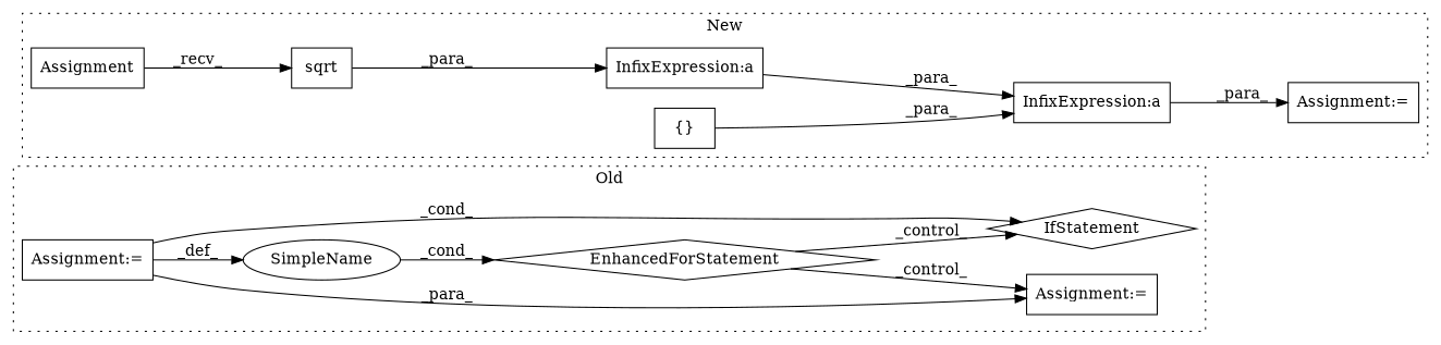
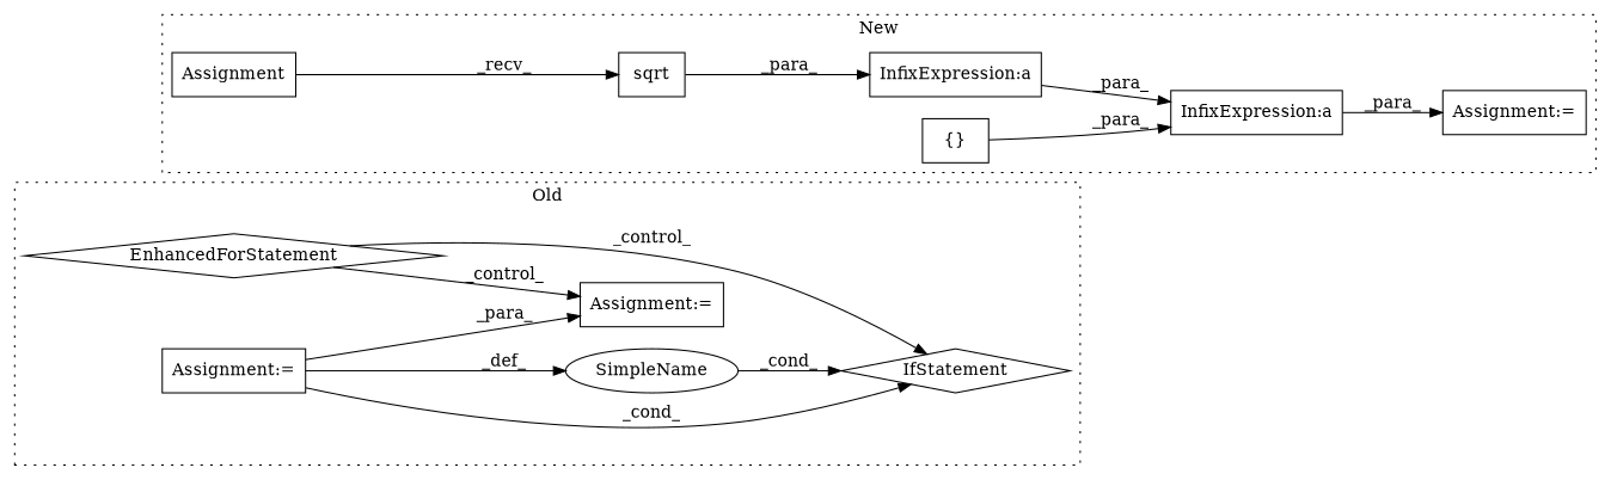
  digraph {
    rankdir=LR
    node [a=7 l="57,2" s="39293,39386" shape=box]
    n1 [a=70 label=EnhancedForStatement shape=diamond]
    n2 [label="Assignment:="]
    n3 [l=1 label="Assignment:=" s=39403]
    n4 [a=42 l=10 label=SimpleName s=39357 shape=ellipse]
    n5 [a=25 l="12,2" label=IfStatement s="39442,39494" shape=diamond]
    n6 [a=32 l="5,1" label=sqrt s="32482,32488"]
    n7 [l=1 label="Assignment:=" s=32433]
    n8 [a=27 l=3 label="InfixExpression:a" s=32491]
    n9 [a=22 l=9 label=Assignment s=32464]
    n10 [a=27 l=3 label="InfixExpression:a" s=32461]
    n11 [a=4 l="1,1" label="{}" s="32529,32541"]
    subgraph cluster_1 {
      label=Old
      style=dotted
      n1
      n2
      n3
      n4
      n5
    }
    subgraph cluster_2 {
      label=New
      style=dotted
      n6
      n7
      n8
      n9
      n10
      n11
    }
    n1 -> n3 [label=_control_]
    n1 -> n5 [label=_control_]
    n2 -> n3 [label=_para_]
    n2 -> n4 [label=_def_]
    n2 -> n5 [label=_cond_]
-   n4 -> n1 [label=_cond_]
+   n4 -> n5 [label=_cond_]
    n6 -> n10 [label=_para_]
    n8 -> n7 [label=_para_]
    n9 -> n6 [label=_recv_]
    n10 -> n8 [label=_para_]
    n11 -> n8 [label=_para_]
  }
